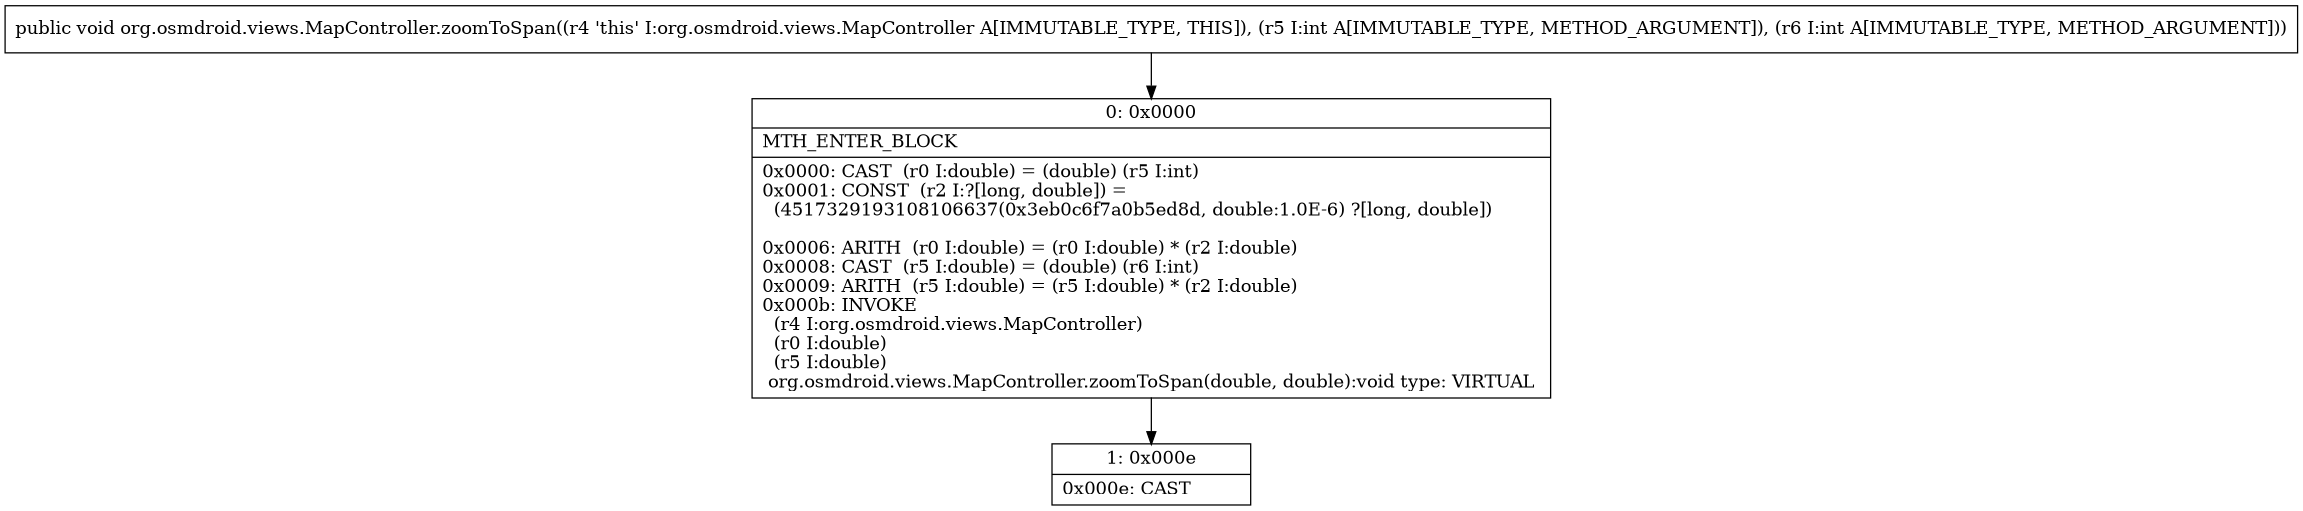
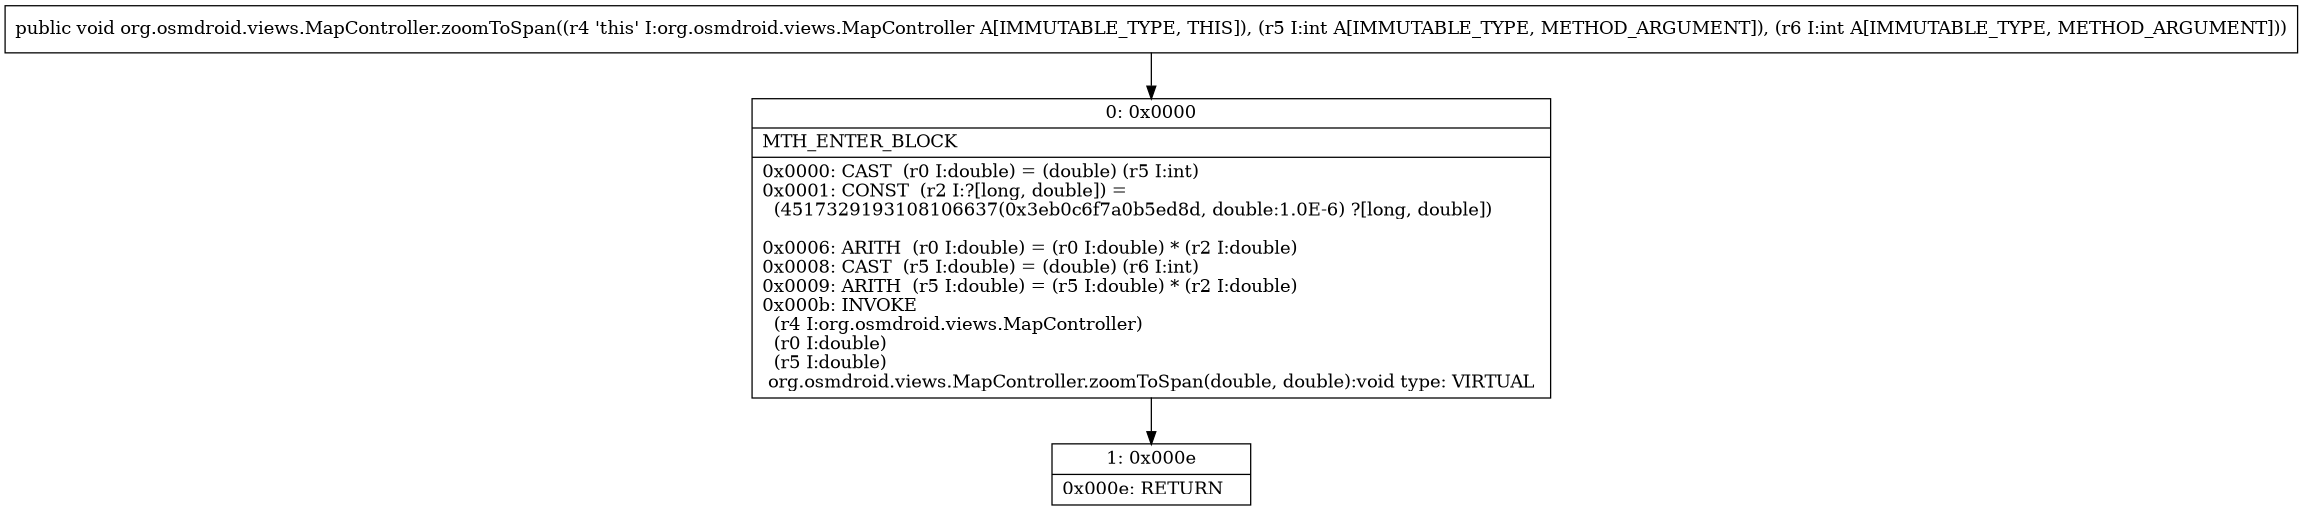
  digraph {
    node [shape=record]
    n1 [label="{0\:\ 0x0000|MTH_ENTER_BLOCK\l|0x0000: CAST  (r0 I:double) = (double) (r5 I:int) \l0x0001: CONST  (r2 I:?[long, double]) = \l  (4517329193108106637(0x3eb0c6f7a0b5ed8d, double:1.0E\-6) ?[long, double])\l \l0x0006: ARITH  (r0 I:double) = (r0 I:double) * (r2 I:double) \l0x0008: CAST  (r5 I:double) = (double) (r6 I:int) \l0x0009: ARITH  (r5 I:double) = (r5 I:double) * (r2 I:double) \l0x000b: INVOKE  \l  (r4 I:org.osmdroid.views.MapController)\l  (r0 I:double)\l  (r5 I:double)\l org.osmdroid.views.MapController.zoomToSpan(double, double):void type: VIRTUAL \l}"]
-   n2 [label="{1\:\ 0x000e|0x000e: CAST   \l}"]
+   n2 [label="{1\:\ 0x000e|0x000e: RETURN   \l}"]
    n3 [label="{public void org.osmdroid.views.MapController.zoomToSpan((r4 'this' I:org.osmdroid.views.MapController A[IMMUTABLE_TYPE, THIS]), (r5 I:int A[IMMUTABLE_TYPE, METHOD_ARGUMENT]), (r6 I:int A[IMMUTABLE_TYPE, METHOD_ARGUMENT])) }"]
    n1 -> n2
    n3 -> n1
  }
